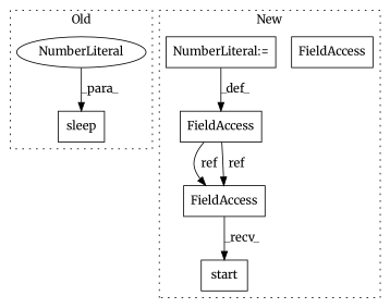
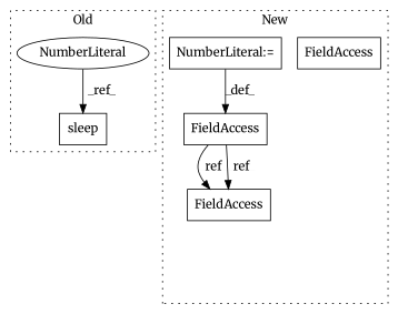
  digraph {
    fontname=Merriweather
    node [a=22 fontname=Merriweather l=2 s=3595 shape=box]
    edge [fontname=Merriweather]
    n1 [a=32 l="6,1" label=sleep s="3388,3395"]
    n2 [a=34 l=1 label=NumberLiteral s=3394 shape=ellipse]
-   n3 [a=32 l=7 label=start s=3598]
    n4 [label=FieldAccess s=3347]
    n5 [label=FieldAccess]
    n6 [a=7 l=1 label="NumberLiteral:=" s=3349]
    n7 [label=FieldAccess]
    subgraph cluster_1 {
      label=Old
      style=dotted
      n1
      n2
    }
    subgraph cluster_2 {
      label=New
      style=dotted
-     n3
      n4
      n5
      n6
      n7
    }
-   n2 -> n1 [label=_para_]
+   n2 -> n1 [label=_ref_]
    n4 -> n7 [label=_ref_]
    n4 -> n7 [label=_ref_]
    n6 -> n4 [label=_def_]
-   n7 -> n3 [label=_recv_]
  }
